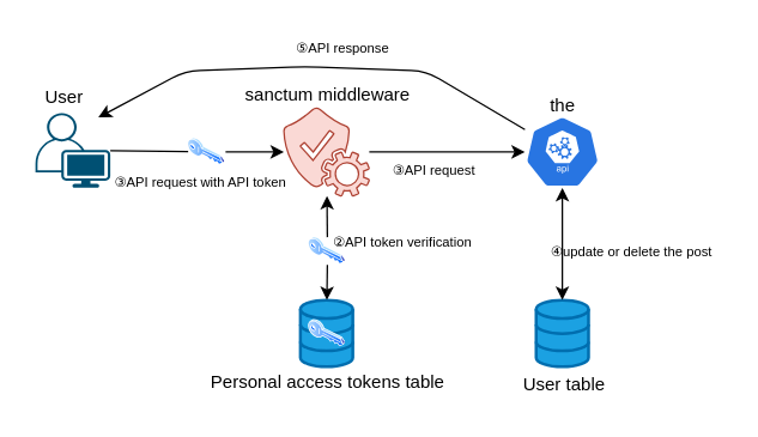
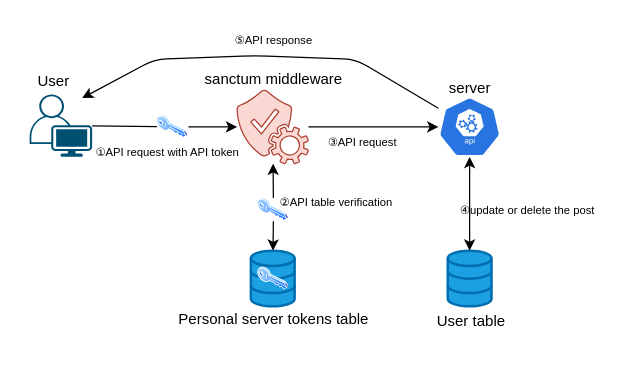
  <mxCell id="0" />
  <mxCell id="1" parent="0" />
  <mxCell id="2" value="" style="points=[[0.35,0,0],[0.98,0.51,0],[1,0.71,0],[0.67,1,0],[0,0.795,0],[0,0.65,0]];verticalLabelPosition=bottom;sketch=0;html=1;verticalAlign=top;aspect=fixed;align=center;pointerEvents=1;shape=mxgraph.cisco19.user;fillColor=#005073;strokeColor=none;" parent="1" vertex="1"><mxGeometry x="23" y="75" width="50" height="50" as="geometry" /></mxCell>
  <mxCell id="3" style="edgeStyle=none;html=1;entryX=0.84;entryY=0.06;entryDx=0;entryDy=0;entryPerimeter=0;strokeColor=#000000;" parent="1" source="4" target="2" edge="1"><mxGeometry relative="1" as="geometry"><Array as="points"><mxPoint x="284" y="47" /><mxPoint x="203" y="44" /><mxPoint x="123" y="47" /></Array></mxGeometry></mxCell>
  <mxCell id="4" value="" style="sketch=0;html=1;dashed=0;whitespace=wrap;fillColor=#2875E2;strokeColor=#ffffff;points=[[0.005,0.63,0],[0.1,0.2,0],[0.9,0.2,0],[0.5,0,0],[0.995,0.63,0],[0.72,0.99,0],[0.5,1,0],[0.28,0.99,0]];verticalLabelPosition=bottom;align=center;verticalAlign=top;shape=mxgraph.kubernetes.icon;prIcon=api" parent="1" vertex="1"><mxGeometry x="350" y="77" width="50" height="48" as="geometry" /></mxCell>
  <mxCell id="5" value="" style="edgeStyle=none;html=1;strokeColor=#000000;" parent="1" source="6" target="4" edge="1"><mxGeometry relative="1" as="geometry" /></mxCell>
  <mxCell id="6" value="" style="sketch=0;pointerEvents=1;shadow=0;dashed=0;html=1;strokeColor=#ae4132;fillColor=#fad9d5;labelPosition=center;verticalLabelPosition=bottom;verticalAlign=top;outlineConnect=0;align=center;shape=mxgraph.office.services.verification_service;" parent="1" vertex="1"><mxGeometry x="189" y="71.5" width="57" height="59" as="geometry" /></mxCell>
  <mxCell id="7" value="" style="html=1;verticalLabelPosition=bottom;align=center;labelBackgroundColor=#ffffff;verticalAlign=top;strokeWidth=2;strokeColor=#006EAF;shadow=0;dashed=0;shape=mxgraph.ios7.icons.data;fillColor=#1ba1e2;fontColor=#ffffff;" parent="1" vertex="1"><mxGeometry x="200" y="200" width="35" height="44.55" as="geometry" /></mxCell>
  <mxCell id="8" value="" style="html=1;verticalLabelPosition=bottom;align=center;labelBackgroundColor=#ffffff;verticalAlign=top;strokeWidth=2;strokeColor=#006EAF;shadow=0;dashed=0;shape=mxgraph.ios7.icons.data;fillColor=#1ba1e2;fontColor=#ffffff;" parent="1" vertex="1"><mxGeometry x="357.5" y="200" width="35" height="44.55" as="geometry" /></mxCell>
  <mxCell id="9" value="" style="edgeStyle=none;html=1;strokeColor=#000000;startArrow=classic;startFill=1;" parent="1" source="4" target="8" edge="1"><mxGeometry relative="1" as="geometry" /></mxCell>
  <mxCell id="10" value="" style="edgeStyle=none;html=1;strokeColor=#000000;endArrow=none;" parent="1" source="2" target="11" edge="1"><mxGeometry relative="1" as="geometry"><mxPoint x="85" y="101" as="sourcePoint" /><mxPoint x="189" y="101" as="targetPoint" /></mxGeometry></mxCell>
  <mxCell id="11" value="" style="aspect=fixed;perimeter=ellipsePerimeter;html=1;align=center;shadow=0;dashed=0;spacingTop=3;image;image=img/lib/active_directory/key.svg;labelBackgroundColor=#FFFFFF;labelBorderColor=none;fontSize=9;fontColor=#000000;" parent="1" vertex="1"><mxGeometry x="125" y="91.75" width="25" height="18.5" as="geometry" /></mxCell>
  <mxCell id="12" value="" style="edgeStyle=none;html=1;strokeColor=#000000;startArrow=none;" parent="1" source="11" target="6" edge="1"><mxGeometry relative="1" as="geometry" /></mxCell>
  <mxCell id="13" value="&lt;font style=&quot;font-size: 12px;&quot;&gt;User&lt;/font&gt;" style="text;html=1;align=center;verticalAlign=middle;resizable=0;points=[];autosize=1;strokeColor=none;fillColor=none;fontSize=9;fontColor=#000000;" parent="1" vertex="1"><mxGeometry x="20" y="52" width="43" height="26" as="geometry" /></mxCell>
  <mxCell id="14" value="&lt;font style=&quot;font-size: 12px;&quot;&gt;sanctum middleware&lt;/font&gt;" style="text;html=1;align=center;verticalAlign=middle;resizable=0;points=[];autosize=1;strokeColor=none;fillColor=none;fontSize=9;fontColor=#000000;" parent="1" vertex="1"><mxGeometry x="154" y="50" width="128" height="26" as="geometry" /></mxCell>
- <mxCell id="15" value="&lt;font style=&quot;font-size: 12px;&quot;&gt;the&lt;/font&gt;" style="text;html=1;align=center;verticalAlign=middle;resizable=0;points=[];autosize=1;strokeColor=none;fillColor=none;fontSize=9;fontColor=#000000;" parent="1" vertex="1"><mxGeometry x="349.5" y="57" width="51" height="26" as="geometry" /></mxCell>
+ <mxCell id="15" value="&lt;font style=&quot;font-size: 12px;&quot;&gt;server&lt;/font&gt;" style="text;html=1;align=center;verticalAlign=middle;resizable=0;points=[];autosize=1;strokeColor=none;fillColor=none;fontSize=9;fontColor=#000000;" parent="1" vertex="1"><mxGeometry x="349.5" y="57" width="51" height="26" as="geometry" /></mxCell>
  <mxCell id="16" value="&lt;font style=&quot;font-size: 12px;&quot;&gt;User table&lt;/font&gt;" style="text;html=1;align=center;verticalAlign=middle;resizable=0;points=[];autosize=1;strokeColor=none;fillColor=none;fontSize=9;fontColor=#000000;" parent="1" vertex="1"><mxGeometry x="337" y="243.55" width="77" height="26" as="geometry" /></mxCell>
  <mxCell id="17" value="" style="edgeStyle=none;html=1;strokeColor=#000000;startArrow=classic;startFill=1;endArrow=none;" parent="1" source="6" target="18" edge="1"><mxGeometry relative="1" as="geometry"><mxPoint x="217.5" y="130.5" as="sourcePoint" /><mxPoint x="217.5" y="200" as="targetPoint" /></mxGeometry></mxCell>
  <mxCell id="18" value="" style="aspect=fixed;perimeter=ellipsePerimeter;html=1;align=center;shadow=0;dashed=0;spacingTop=3;image;image=img/lib/active_directory/key.svg;labelBackgroundColor=#FFFFFF;labelBorderColor=none;fontSize=9;fontColor=#000000;" parent="1" vertex="1"><mxGeometry x="205.5" y="158" width="25" height="18.5" as="geometry" /></mxCell>
  <mxCell id="19" value="" style="edgeStyle=none;html=1;strokeColor=#000000;startArrow=none;startFill=1;" parent="1" source="18" target="7" edge="1"><mxGeometry relative="1" as="geometry"><mxPoint x="211" y="139" as="sourcePoint" /></mxGeometry></mxCell>
  <mxCell id="20" value="④update or delete the&amp;nbsp;post" style="text;html=1;align=center;verticalAlign=middle;resizable=0;points=[];autosize=1;strokeColor=none;fillColor=none;fontSize=9;fontColor=#000000;" parent="1" vertex="1"><mxGeometry x="357" y="156.25" width="127" height="23" as="geometry" /></mxCell>
- <mxCell id="21" value="&lt;font color=&quot;#000000&quot;&gt;Personal access tokens table&lt;/font&gt;" style="text;html=1;align=center;verticalAlign=middle;resizable=0;points=[];autosize=1;strokeColor=none;fillColor=none;" parent="1" vertex="1"><mxGeometry x="131" y="241.55" width="174" height="26" as="geometry" /></mxCell>
- <mxCell id="22" value="③API request with API token" style="text;html=1;align=center;verticalAlign=middle;resizable=0;points=[];autosize=1;strokeColor=none;fillColor=none;fontSize=9;fontColor=#000000;" parent="1" vertex="1"><mxGeometry x="66" y="110.25" width="134" height="23" as="geometry" /></mxCell>
+ <mxCell id="21" value="&lt;font color=&quot;#000000&quot;&gt;Personal server tokens table&lt;/font&gt;" style="text;html=1;align=center;verticalAlign=middle;resizable=0;points=[];autosize=1;strokeColor=none;fillColor=none;" parent="1" vertex="1"><mxGeometry x="131" y="241.55" width="174" height="26" as="geometry" /></mxCell>
+ <mxCell id="22" value="①API request with API token" style="text;html=1;align=center;verticalAlign=middle;resizable=0;points=[];autosize=1;strokeColor=none;fillColor=none;fontSize=9;fontColor=#000000;" parent="1" vertex="1"><mxGeometry x="66" y="110.25" width="134" height="23" as="geometry" /></mxCell>
  <mxCell id="23" value="" style="aspect=fixed;perimeter=ellipsePerimeter;html=1;align=center;shadow=0;dashed=0;spacingTop=3;image;image=img/lib/active_directory/key.svg;labelBackgroundColor=#FFFFFF;labelBorderColor=none;fontSize=9;fontColor=#000000;" parent="1" vertex="1"><mxGeometry x="205.5" y="213.02" width="25" height="18.5" as="geometry" /></mxCell>
- <mxCell id="24" value="&lt;font style=&quot;font-size: 9px;&quot;&gt;②API token verification&lt;/font&gt;" style="text;html=1;align=center;verticalAlign=middle;resizable=0;points=[];autosize=1;strokeColor=none;fillColor=none;fontSize=9;fontColor=#000000;" parent="1" vertex="1"><mxGeometry x="212" y="150.25" width="112" height="23" as="geometry" /></mxCell>
- <mxCell id="25" value="⑤API response" style="text;html=1;align=center;verticalAlign=middle;resizable=0;points=[];autosize=1;strokeColor=none;fillColor=none;fontSize=9;fontColor=#000000;" parent="1" vertex="1"><mxGeometry x="187.5" y="20" width="81" height="23" as="geometry" /></mxCell>
+ <mxCell id="24" value="&lt;font style=&quot;font-size: 9px;&quot;&gt;②API table verification&lt;/font&gt;" style="text;html=1;align=center;verticalAlign=middle;resizable=0;points=[];autosize=1;strokeColor=none;fillColor=none;fontSize=9;fontColor=#000000;" parent="1" vertex="1"><mxGeometry x="212" y="150.25" width="112" height="23" as="geometry" /></mxCell>
+ <mxCell id="25" value="⑤API response" style="text;html=1;align=center;verticalAlign=middle;resizable=0;points=[];autosize=1;strokeColor=none;fillColor=none;fontSize=9;fontColor=#000000;" parent="1" vertex="1"><mxGeometry x="177.5" y="20" width="81" height="23" as="geometry" /></mxCell>
  <mxCell id="26" value="③API request" style="text;html=1;align=center;verticalAlign=middle;resizable=0;points=[];autosize=1;strokeColor=none;fillColor=none;fontSize=9;fontColor=#000000;" parent="1" vertex="1"><mxGeometry x="252" y="102.5" width="74" height="23" as="geometry" /></mxCell>
